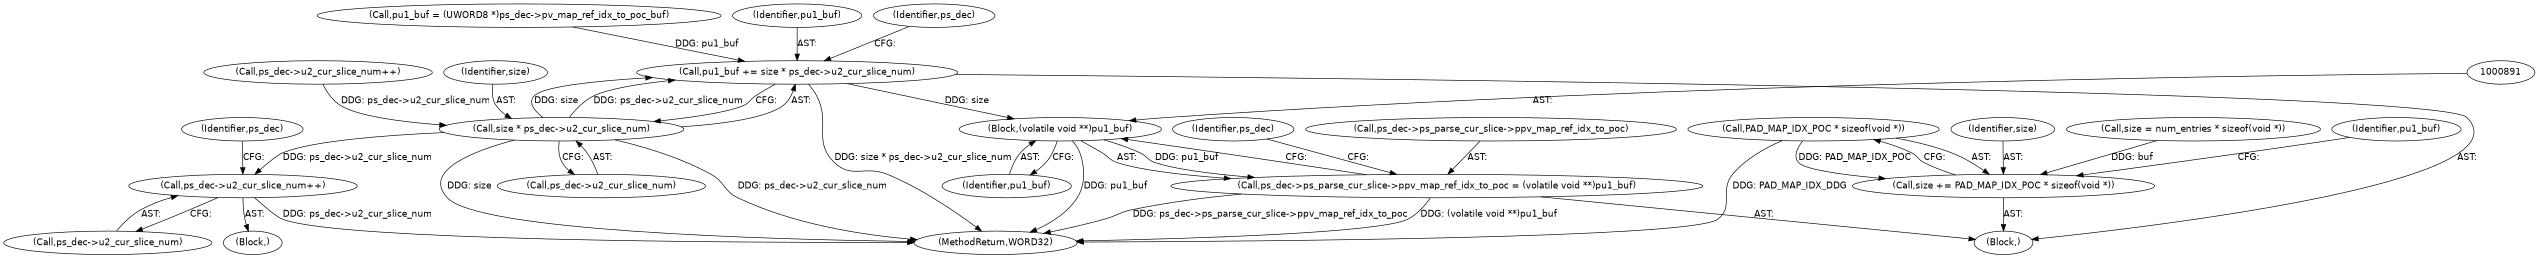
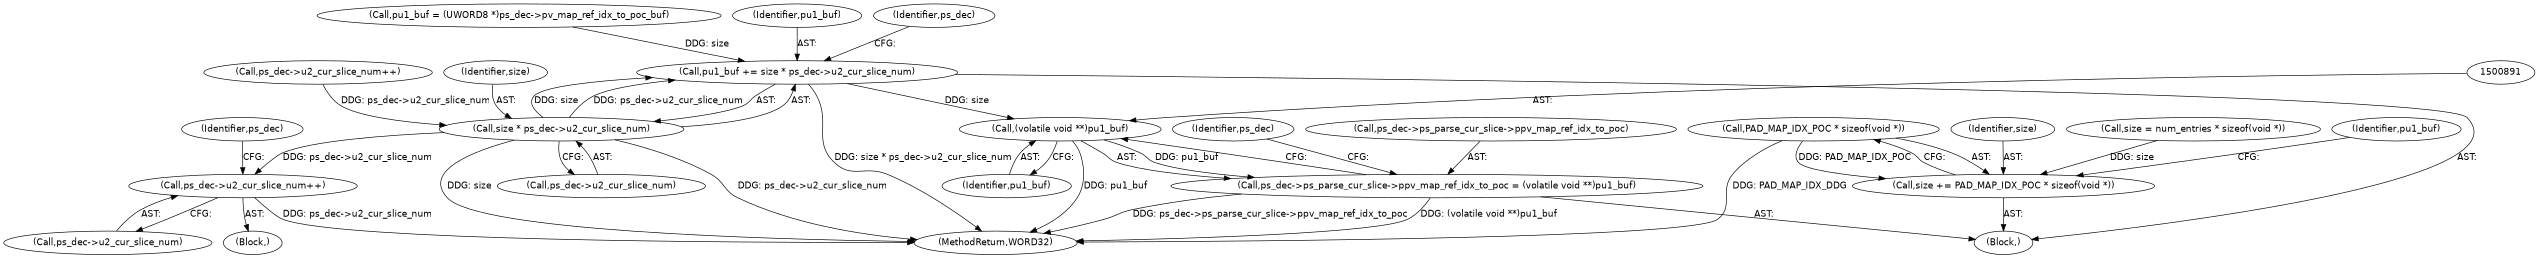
  digraph {
    fontname="DejaVu Sans"
    node [fontname="DejaVu Sans"]
    edge [fontname="DejaVu Sans"]
    n1 [label="(Call,PAD_MAP_IDX_POC * sizeof(void *))"]
    n2 [label="(Call,size += PAD_MAP_IDX_POC * sizeof(void *))"]
    n3 [label="(MethodReturn,WORD32)"]
    n4 [label="(Block,)"]
    n5 [label="(Call,size * ps_dec->u2_cur_slice_num)"]
    n6 [label="(Call,pu1_buf += size * ps_dec->u2_cur_slice_num)"]
    n7 [label="(Call,ps_dec->u2_cur_slice_num++)"]
    n8 [label="(Call,ps_dec->u2_cur_slice_num)"]
-   n9 [label="(Block,(volatile void **)pu1_buf)"]
+   n9 [label="(Call,(volatile void **)pu1_buf)"]
    n10 [label="(Block,)"]
    n11 [label="(Call,ps_dec->u2_cur_slice_num)"]
    n12 [label="(Call,ps_dec->ps_parse_cur_slice->ppv_map_ref_idx_to_poc = (volatile void **)pu1_buf)"]
    n13 [label="(Identifier,pu1_buf)"]
    n14 [label="(Identifier,size)"]
    n15 [label="(Call,ps_dec->u2_cur_slice_num++)"]
    n16 [label="(Call,pu1_buf = (UWORD8 *)ps_dec->pv_map_ref_idx_to_poc_buf)"]
    n17 [label="(Identifier,pu1_buf)"]
    n18 [label="(Call,size = num_entries * sizeof(void *))"]
    n19 [label="(Call,ps_dec->ps_parse_cur_slice->ppv_map_ref_idx_to_poc)"]
    n20 [label="(Identifier,ps_dec)"]
    n21 [label="(Identifier,size)"]
    n22 [label="(Identifier,ps_dec)"]
    n23 [label="(Identifier,pu1_buf)"]
    n24 [label="(Identifier,ps_dec)"]
-   1000891
+   1000891 [label=1500891]
    n1 -> n2 [label="AST: "]
    n1 -> n2 [label="DDG: PAD_MAP_IDX_POC"]
    n1 -> n3 [label="DDG: PAD_MAP_IDX_DDG"]
    n2 -> n1 [label="CFG: "]
    n2 -> n4 [label="AST: "]
    n5 -> n3 [label="DDG: ps_dec->u2_cur_slice_num"]
    n5 -> n3 [label="DDG: size"]
    n5 -> n6 [label="AST: "]
    n5 -> n6 [label="DDG: size"]
    n5 -> n6 [label="DDG: ps_dec->u2_cur_slice_num"]
    n5 -> n7 [label="DDG: ps_dec->u2_cur_slice_num"]
    n5 -> n8 [label="CFG: "]
    n6 -> n3 [label="DDG: size * ps_dec->u2_cur_slice_num"]
    n6 -> n4 [label="AST: "]
-   n6 -> n5 [label="CFG: "]
+   n6 -> n5 [label="AST: "]
    n6 -> n9 [label="DDG: size"]
    n7 -> n3 [label="DDG: ps_dec->u2_cur_slice_num"]
    n7 -> n10 [label="AST: "]
    n7 -> n11 [label="CFG: "]
    n8 -> n5 [label="AST: "]
    n9 -> n3 [label="DDG: pu1_buf"]
    n9 -> n12 [label="AST: "]
    n9 -> n12 [label="DDG: pu1_buf"]
    n9 -> n13 [label="CFG: "]
    n11 -> n7 [label="AST: "]
    n12 -> n3 [label="DDG: ps_dec->ps_parse_cur_slice->ppv_map_ref_idx_to_poc"]
    n12 -> n3 [label="DDG: (volatile void **)pu1_buf"]
    n12 -> n4 [label="AST: "]
    n12 -> n9 [label="CFG: "]
    n13 -> n9 [label="AST: "]
    n14 -> n2 [label="AST: "]
    n15 -> n5 [label="DDG: ps_dec->u2_cur_slice_num"]
-   n16 -> n6 [label="DDG: pu1_buf"]
+   n16 -> n6 [label="DDG: size"]
    n17 -> n6 [label="AST: "]
-   n18 -> n2 [label="DDG: buf"]
+   n18 -> n2 [label="DDG: size"]
    n19 -> n12 [label="AST: "]
    n20 -> n7 [label="CFG: "]
    n21 -> n5 [label="AST: "]
    n22 -> n6 [label="CFG: "]
    n23 -> n2 [label="CFG: "]
    n24 -> n12 [label="CFG: "]
    1000891 -> n9 [label="AST: "]
  }
